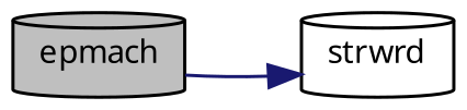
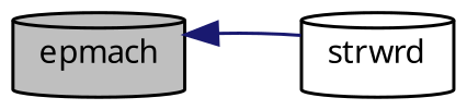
  digraph {
    rankdir=LR
    fontname="Noto Sans"
    node [color=black fontname="Noto Sans" fontsize=10 shape=cylinder style=filled]
    n1 [fillcolor=grey75 fontcolor=black height=0.2 label=epmach width=0.4]
    n2 [fillcolor=white height=0.2 label=strwrd width=0.4]
-   n1 -> n2 [color=midnightblue fontname="Noto Sans" fontsize=10 labelfontname=Helvetica labelfontsize=10 style=solid]
+   n2 -> n1 [color=midnightblue fontname="Noto Sans" fontsize=10 labelfontname=Helvetica labelfontsize=10 style=solid]
  }
